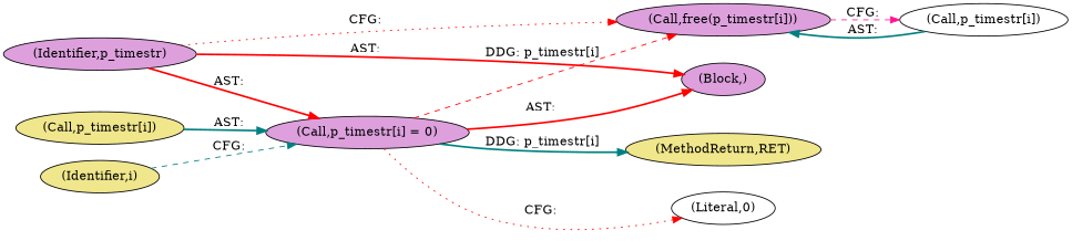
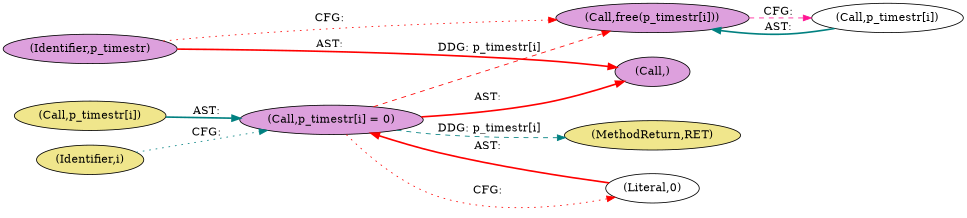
  digraph {
    rankdir=LR
    node [fillcolor=plum style=filled]
    edge [color=red style=bold]
    n1 [label="(Call,free(p_timestr[i]))"]
    n2 [fillcolor=white label="(Call,p_timestr[i])"]
-   n3 [label="(Block,)"]
+   n3 [label="(Call,)"]
    n4 [label="(Call,p_timestr[i] = 0)"]
    n5 [fillcolor=khaki label="(MethodReturn,RET)"]
    n6 [fillcolor=white label="(Literal,0)"]
    n7 [label="(Identifier,p_timestr)"]
    n8 [fillcolor=khaki label="(Call,p_timestr[i])"]
    n9 [fillcolor=khaki label="(Identifier,i)"]
    n1 -> n2 [color=deeppink label="CFG: " style=dashed]
    n2 -> n1 [color=teal label="AST: "]
    n4 -> n1 [label="DDG: p_timestr[i]" style=dashed]
    n4 -> n3 [label="AST: "]
-   n4 -> n5 [color=teal label="DDG: p_timestr[i]"]
+   n4 -> n5 [color=teal label="DDG: p_timestr[i]" style=dashed]
    n4 -> n6 [label="CFG: " style=dotted]
-   n7 -> n4 [label="AST: "]
+   n6 -> n4 [label="AST: "]
    n7 -> n1 [label="CFG: " style=dotted]
    n7 -> n3 [label="AST: "]
    n8 -> n4 [color=teal label="AST: "]
-   n9 -> n4 [color=teal label="CFG: " style=dashed]
+   n9 -> n4 [color=teal label="CFG: " style=dotted]
  }
